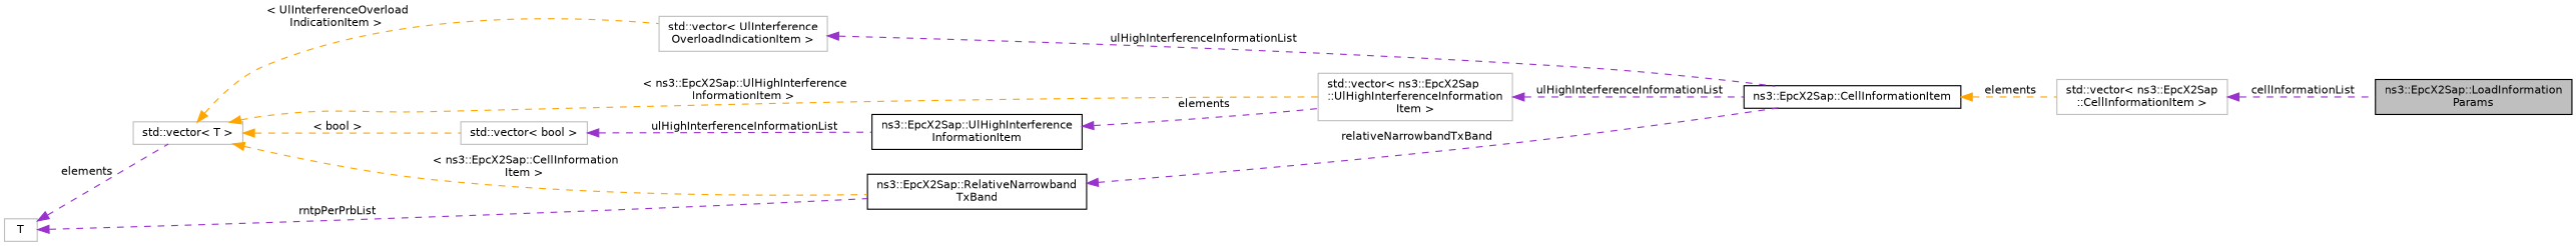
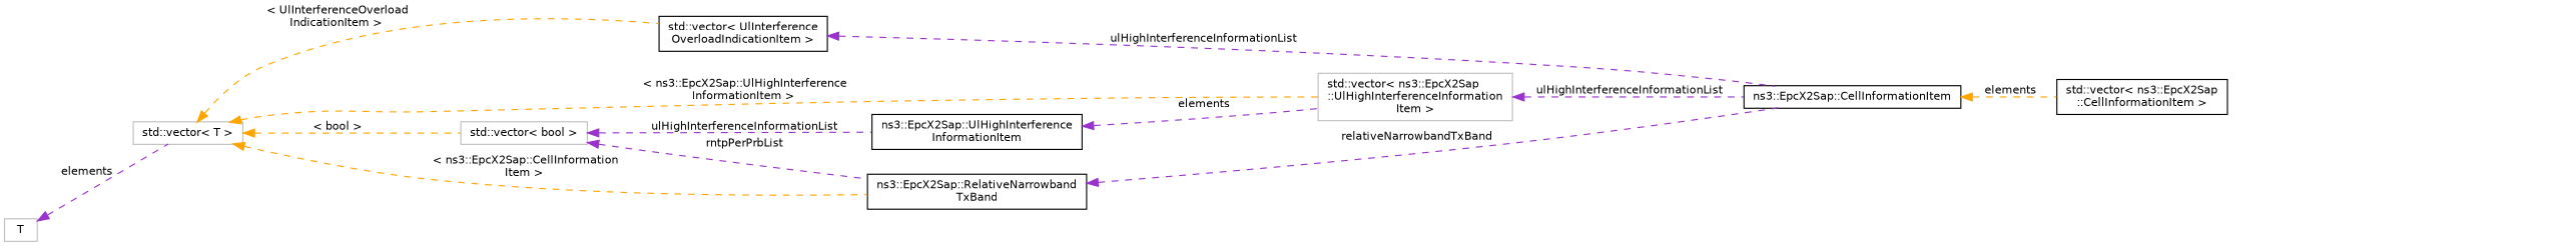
  digraph {
    fontname="DejaVu Sans"
    rankdir=LR
    node [color=grey75 fillcolor=white fontname="DejaVu Sans" fontsize=10 shape=record style=filled]
    edge [color=darkorchid3 dir=back fontname="DejaVu Sans" fontsize=10 labelfontname=Helvetica labelfontsize=10 style=dashed]
-   n1 [color=black fillcolor=grey75 fontcolor=black height=0.2 label="ns3::EpcX2Sap::LoadInformation\lParams" width=0.4]
-   n2 [height=0.2 label="std::vector\< ns3::EpcX2Sap\l::CellInformationItem \>" width=0.4]
+   n2 [color=black height=0.2 label="std::vector\< ns3::EpcX2Sap\l::CellInformationItem \>" width=0.4]
    n3 [color=black height=0.2 label="ns3::EpcX2Sap::CellInformationItem" width=0.4]
-   n4 [height=0.2 label="std::vector\< UlInterference\lOverloadIndicationItem \>" width=0.4]
+   n4 [color=black height=0.2 label="std::vector\< UlInterference\lOverloadIndicationItem \>" width=0.4]
    n5 [height=0.2 label="std::vector\< T \>" width=0.4]
    n6 [height=0.2 label="std::vector\< ns3::EpcX2Sap\l::UlHighInterferenceInformation\lItem \>" width=0.4]
    n7 [height=0.2 label="std::vector\< bool \>" width=0.4]
    n8 [color=black height=0.2 label="ns3::EpcX2Sap::RelativeNarrowband\lTxBand" width=0.4]
    n9 [color=black height=0.2 label="ns3::EpcX2Sap::UlHighInterference\lInformationItem" width=0.4]
    n10 [height=0.2 label=T width=0.4]
-   n2 -> n1 [label=" cellInformationList"]
    n3 -> n2 [color=orange label=" elements"]
    n4 -> n3 [label=" ulHighInterferenceInformationList"]
    n5 -> n4 [color=orange label=" \< UlInterferenceOverload\lIndicationItem \>"]
    n5 -> n6 [color=orange label=" \< ns3::EpcX2Sap::UlHighInterference\lInformationItem \>"]
    n5 -> n7 [color=orange label=" \< bool \>"]
    n5 -> n8 [color=orange label=" \< ns3::EpcX2Sap::CellInformation\lItem \>"]
    n6 -> n3 [label=" ulHighInterferenceInformationList"]
-   n10 -> n8 [label=" rntpPerPrbList"]
+   n7 -> n8 [label=" rntpPerPrbList"]
    n7 -> n9 [label=" ulHighInterferenceInformationList"]
    n8 -> n3 [label=" relativeNarrowbandTxBand"]
    n9 -> n6 [label=" elements"]
    n10 -> n5 [label=" elements"]
  }
